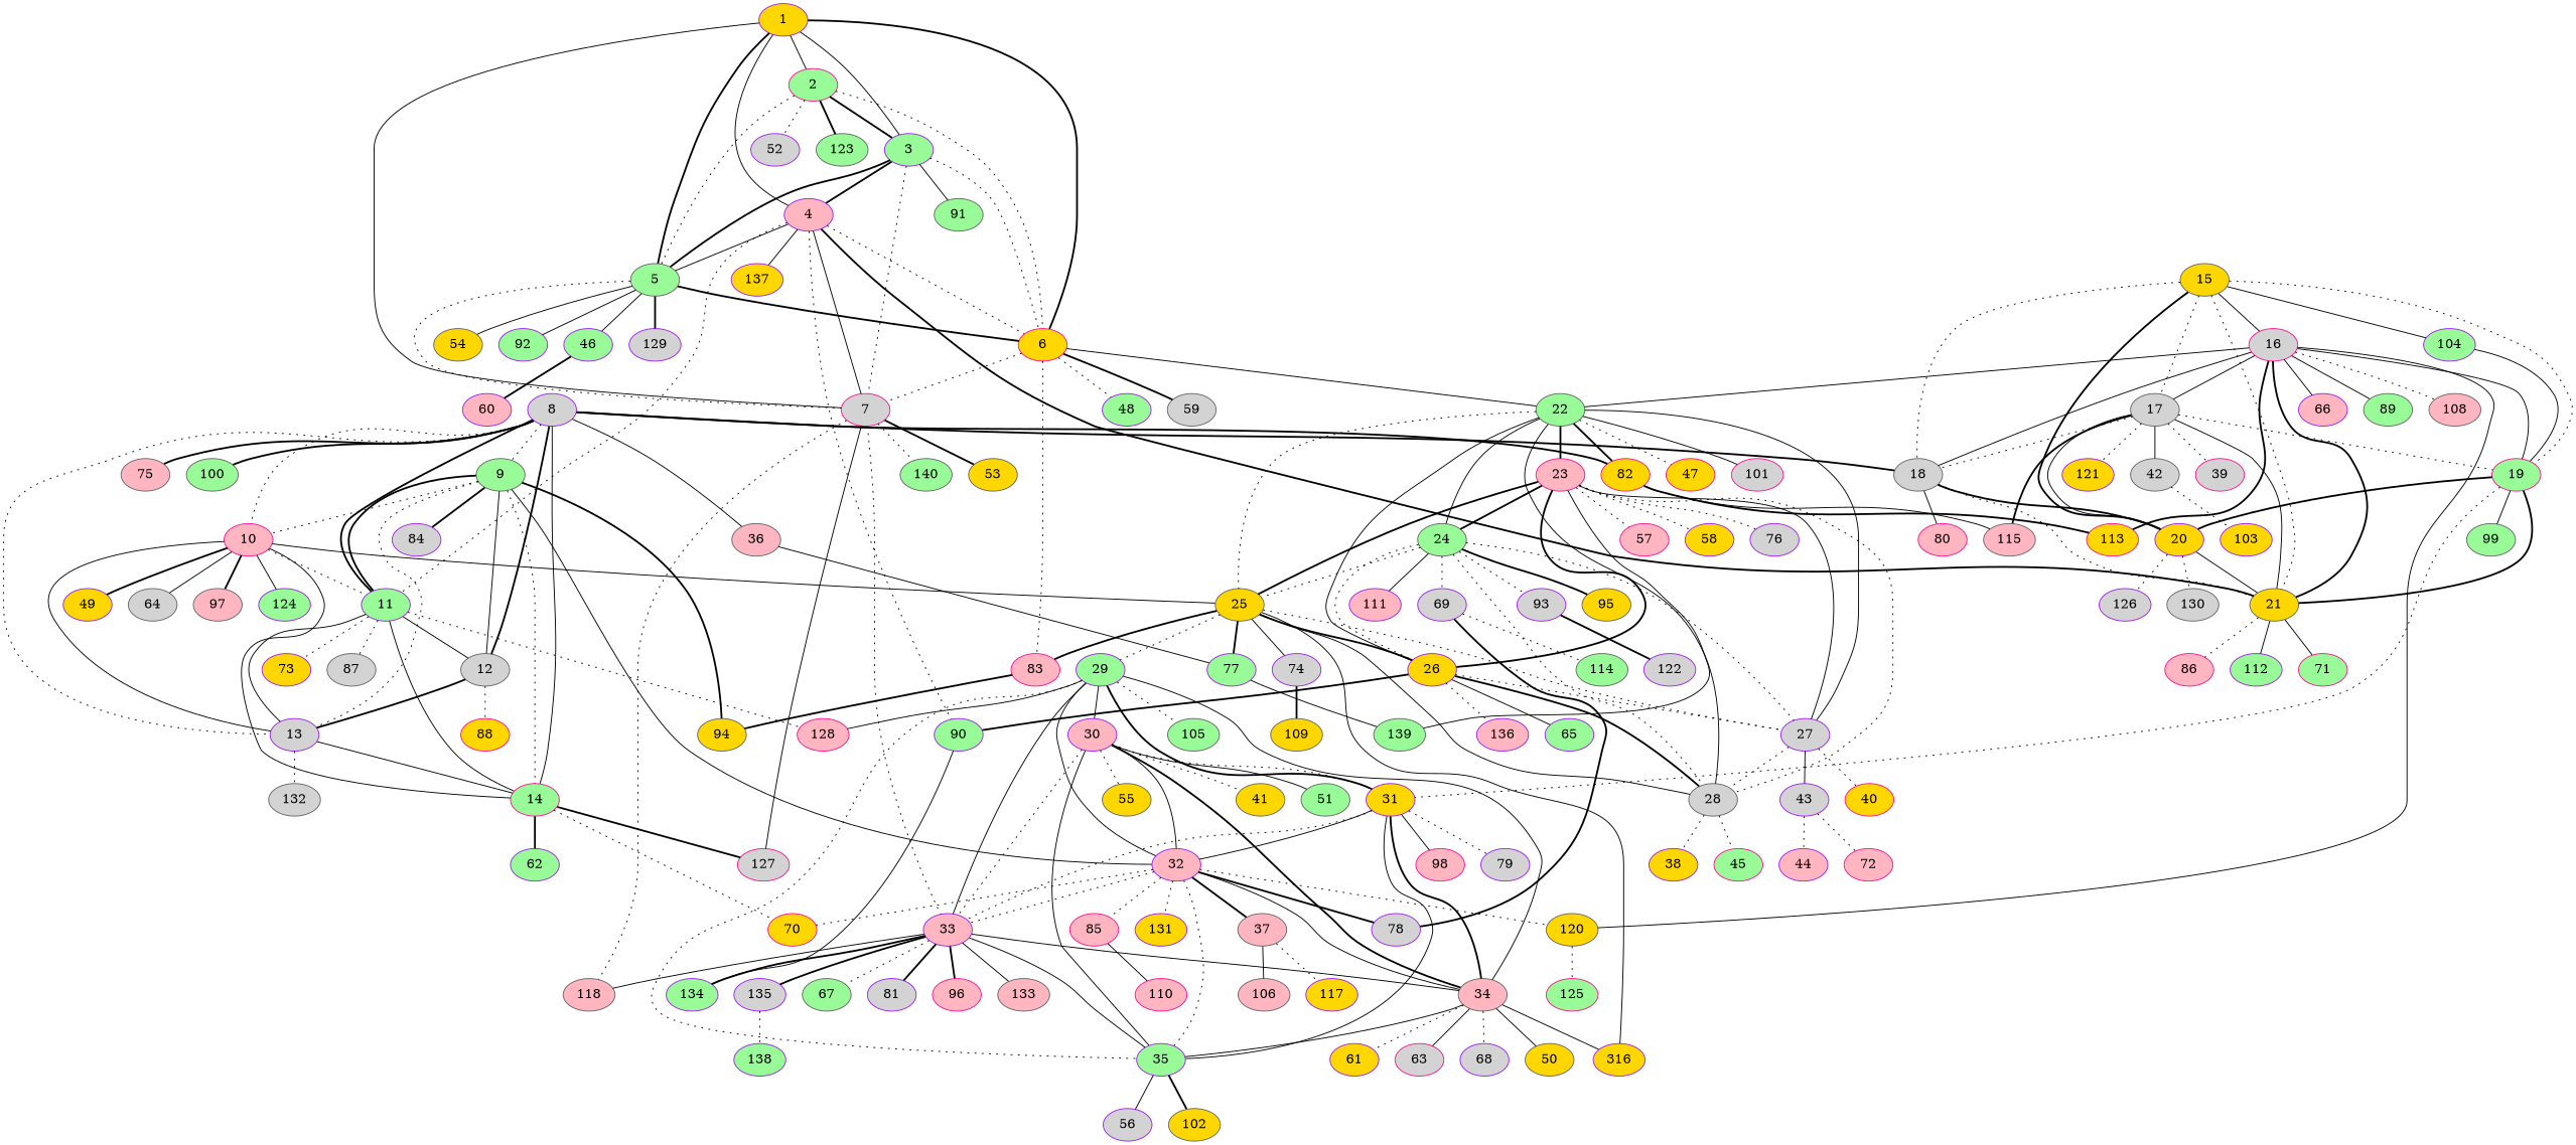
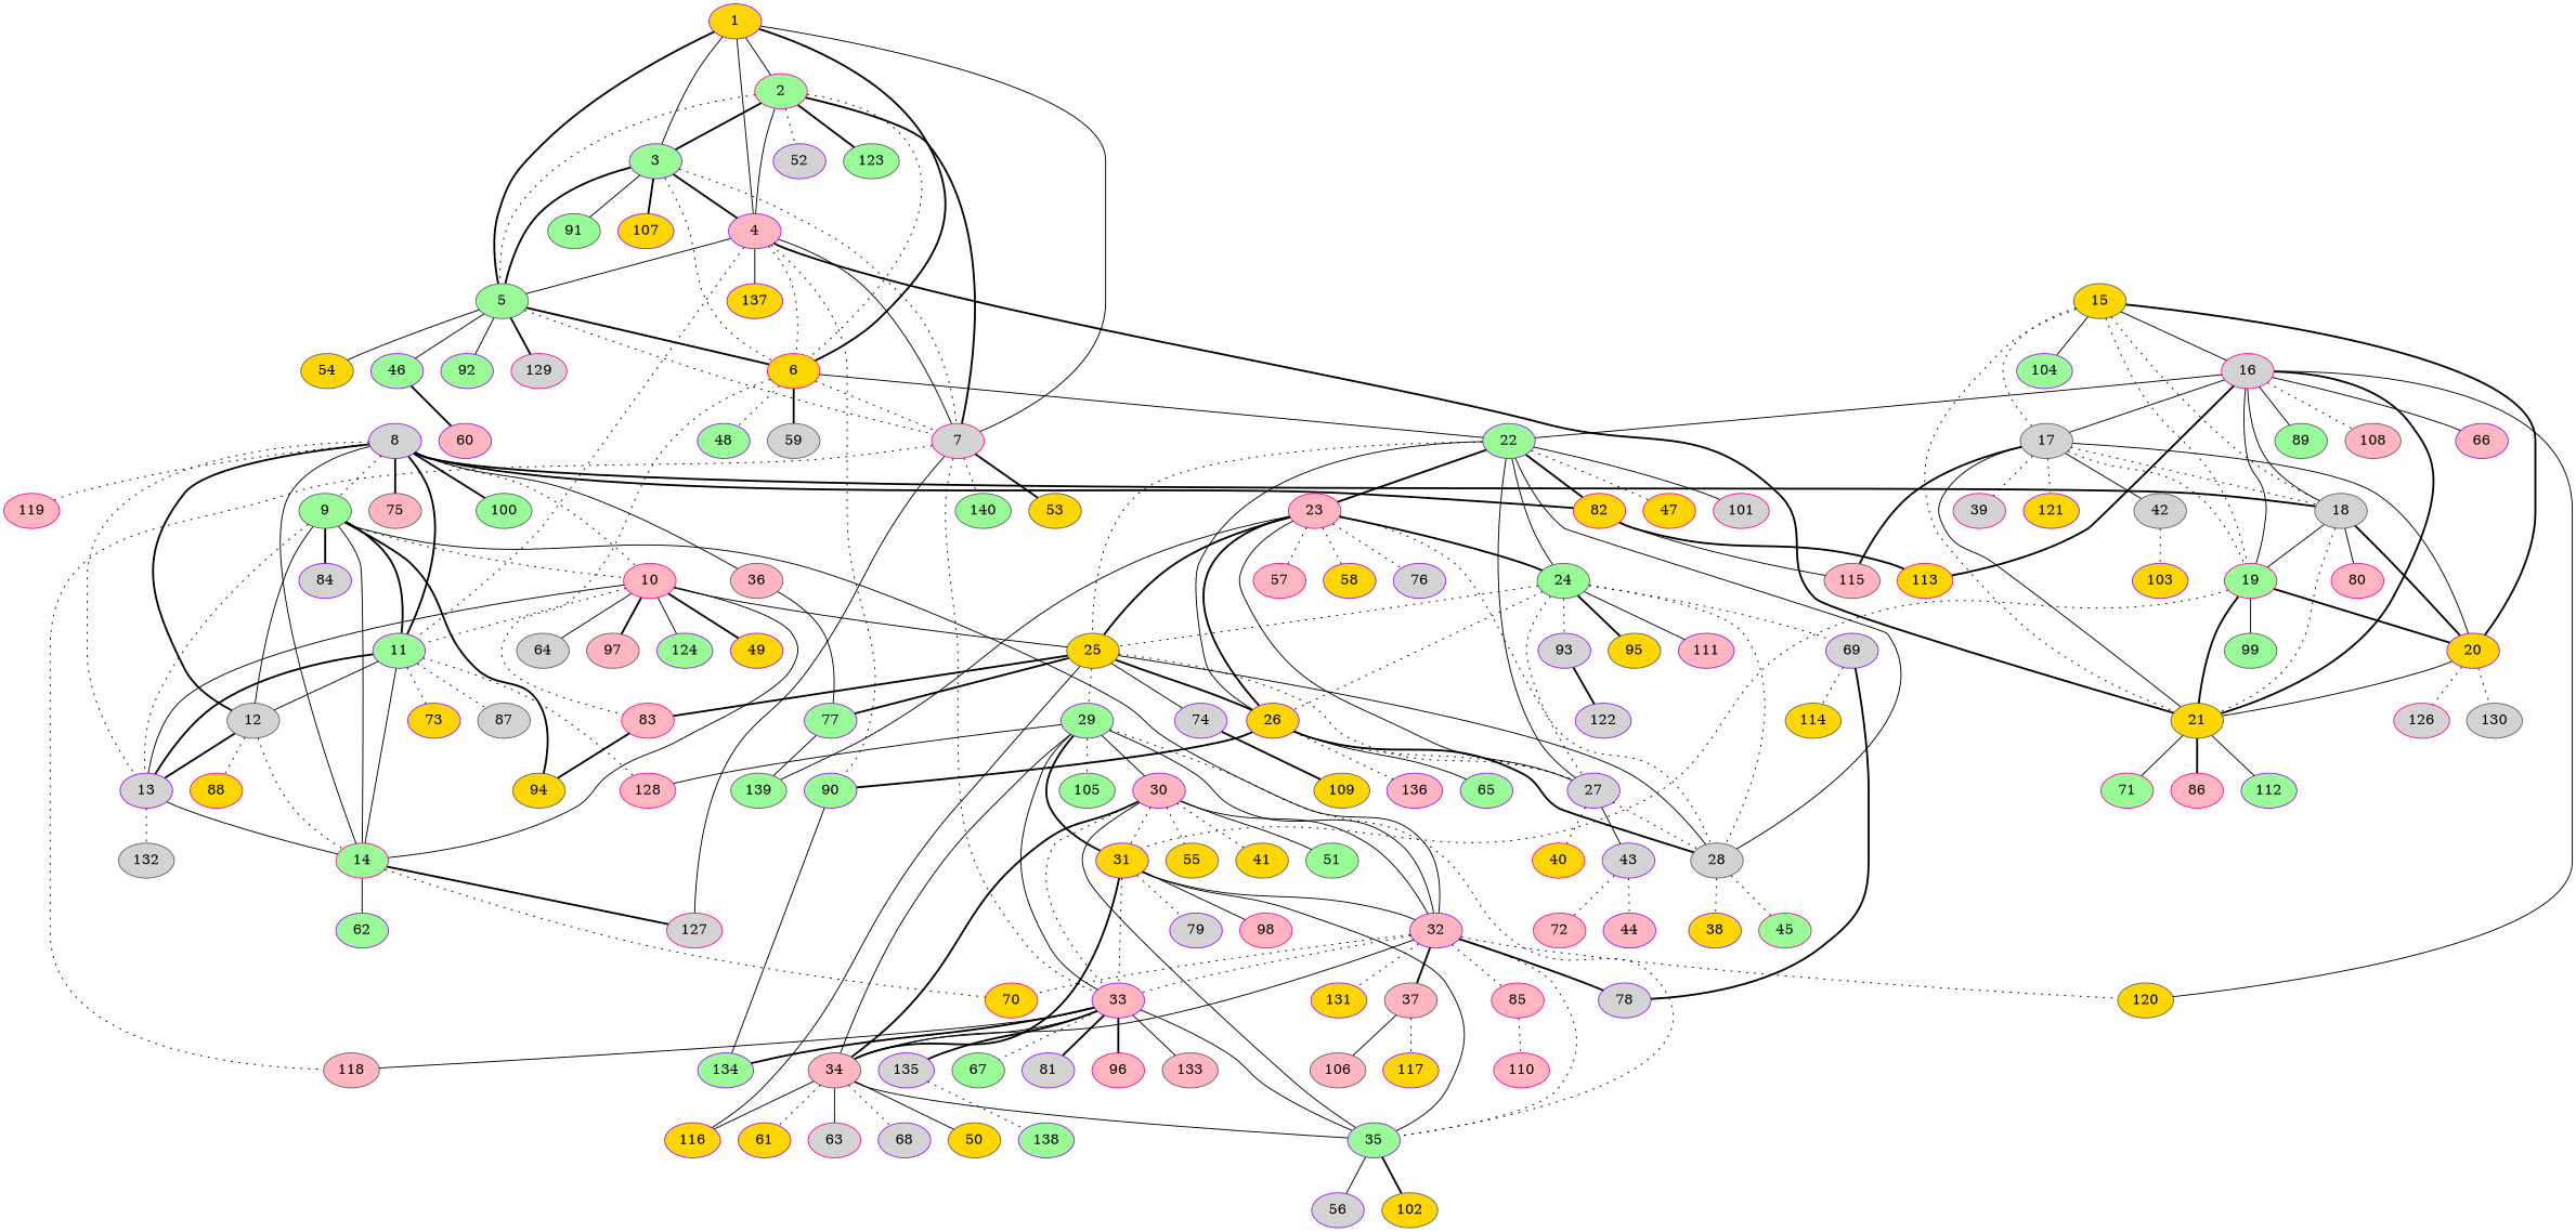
  graph {
    node [color=purple fillcolor=palegreen style=filled]
    edge [style=dotted]
    1 [fillcolor=gold]
    2 [color=deeppink]
    3
    4 [fillcolor=lightpink]
    5 [color=gray40]
    6 [color=deeppink fillcolor=gold]
    7 [color=deeppink fillcolor=lightgrey]
    52 [fillcolor=lightgrey]
    123 [color=gray40]
    91 [color=gray40]
+   107 [fillcolor=gold]
    11
    21 [color=gray40 fillcolor=gold]
    90
    137 [fillcolor=gold]
    46
    54 [color=gray40 fillcolor=gold]
    92
-   129 [fillcolor=lightgrey]
-   22 [color=gray40]
+   129 [color=deeppink fillcolor=lightgrey]
+   22
    48
    59 [color=gray40 fillcolor=lightgrey]
    83 [color=deeppink fillcolor=lightpink]
    33 [fillcolor=lightpink]
    53 [color=gray40 fillcolor=gold]
    118 [color=gray40 fillcolor=lightpink]
    127 [color=deeppink fillcolor=lightgrey]
    140 [color=gray40]
    12 [color=gray40 fillcolor=lightgrey]
    13 [fillcolor=lightgrey]
    14 [color=deeppink]
    73 [fillcolor=gold]
    87 [color=gray40 fillcolor=lightgrey]
    128 [color=deeppink fillcolor=lightpink]
    71 [color=deeppink]
    86 [color=deeppink fillcolor=lightpink]
    112
    134
    60 [fillcolor=lightpink]
    82 [color=deeppink fillcolor=gold]
    25 [color=gray40 fillcolor=gold]
    23 [color=deeppink fillcolor=lightpink]
    24 [color=gray40]
    26 [fillcolor=gold]
    27 [fillcolor=lightgrey]
    28 [color=gray40 fillcolor=lightgrey]
    47 [color=deeppink fillcolor=gold]
    101 [color=deeppink fillcolor=lightgrey]
    94 [color=gray40 fillcolor=gold]
    34 [color=gray40 fillcolor=lightpink]
    35
    67 [color=gray40]
    81 [fillcolor=lightgrey]
    96 [color=deeppink fillcolor=lightpink]
    133 [color=gray40 fillcolor=lightpink]
    135 [fillcolor=lightgrey]
    8 [fillcolor=lightgrey]
    9 [color=gray40]
    10 [color=deeppink fillcolor=lightpink]
    18 [color=gray40 fillcolor=lightgrey]
    36 [color=gray40 fillcolor=lightpink]
    75 [color=gray40 fillcolor=lightpink]
    100 [color=gray40]
+   119 [color=deeppink fillcolor=lightpink]
    32 [fillcolor=lightpink]
    84 [fillcolor=lightgrey]
    49 [fillcolor=gold]
    64 [color=gray40 fillcolor=lightgrey]
    97 [color=gray40 fillcolor=lightpink]
    124
    88 [color=deeppink fillcolor=gold]
    132 [color=gray40 fillcolor=lightgrey]
    62
    70 [color=deeppink fillcolor=gold]
    19 [color=deeppink]
    20 [fillcolor=gold]
    80 [color=deeppink fillcolor=lightpink]
    77
    113 [color=deeppink fillcolor=gold]
    115 [color=gray40 fillcolor=lightpink]
    120 [color=gray40 fillcolor=gold]
    37 [color=gray40 fillcolor=lightpink]
    78 [fillcolor=lightgrey]
    85 [color=deeppink fillcolor=lightpink]
    131 [fillcolor=gold]
    29
    74 [fillcolor=lightgrey]
-   116 [fillcolor=gold label=316]
+   116 [fillcolor=gold]
    15 [color=gray40 fillcolor=gold]
    16 [color=deeppink fillcolor=lightgrey]
    17 [color=gray40 fillcolor=lightgrey]
    104
    66 [fillcolor=lightpink]
    89 [color=gray40]
    108 [color=gray40 fillcolor=lightpink]
    39 [color=deeppink fillcolor=lightgrey]
    42 [color=gray40 fillcolor=lightgrey]
    121 [fillcolor=gold]
    31 [fillcolor=gold]
    99 [color=gray40]
-   126 [fillcolor=lightgrey]
+   126 [color=deeppink fillcolor=lightgrey]
    130 [color=gray40 fillcolor=lightgrey]
-   125 [color=deeppink]
    103 [fillcolor=gold]
    79 [fillcolor=lightgrey]
    98 [color=deeppink fillcolor=lightpink]
    57 [color=deeppink fillcolor=lightpink]
    58 [fillcolor=gold]
    76 [fillcolor=lightgrey]
    139 [color=gray40]
    69 [fillcolor=lightgrey]
    93 [fillcolor=lightgrey]
    95 [color=gray40 fillcolor=gold]
    111 [fillcolor=lightpink]
    65
    136 [fillcolor=lightpink]
    40 [color=deeppink fillcolor=gold]
    43 [fillcolor=lightgrey]
    38 [fillcolor=gold]
    45 [color=deeppink]
-   114 [color=gray40]
+   114 [color=gray40 fillcolor=gold]
    122 [fillcolor=lightgrey]
    30 [fillcolor=lightpink]
    105 [color=gray40]
    109 [color=gray40 fillcolor=gold]
    44 [fillcolor=lightpink]
    72 [color=deeppink fillcolor=lightpink]
    41 [color=gray40 fillcolor=gold]
    51 [color=gray40]
    55 [color=gray40 fillcolor=gold]
    50 [color=gray40 fillcolor=gold]
    61 [fillcolor=gold]
    63 [color=deeppink fillcolor=lightgrey]
    68 [fillcolor=lightgrey]
    56 [fillcolor=lightgrey]
    102 [color=gray40 fillcolor=gold]
    106 [color=gray40 fillcolor=lightpink]
    117 [fillcolor=gold]
    110 [color=deeppink fillcolor=lightpink]
    138
    1 -- 2 [style=solid]
    1 -- 3 [style=solid]
    1 -- 4 [style=solid]
    1 -- 5 [style=bold]
    1 -- 6 [style=bold]
    1 -- 7 [style=solid]
    2 -- 3 [style=bold]
+   2 -- 4 [style=solid]
    2 -- 5
    2 -- 6
+   2 -- 7 [style=bold]
    2 -- 52
    2 -- 123 [style=bold]
    3 -- 4 [style=bold]
    3 -- 5 [style=bold]
    3 -- 6
    3 -- 7
    3 -- 91 [style=solid]
+   3 -- 107 [style=bold]
    4 -- 5 [style=solid]
    4 -- 6
    4 -- 7 [style=solid]
    4 -- 11
    4 -- 21 [style=bold]
    4 -- 90
    4 -- 137 [style=solid]
    5 -- 6 [style=bold]
    5 -- 7
    5 -- 46 [style=solid]
    5 -- 54 [style=solid]
    5 -- 92 [style=solid]
    5 -- 129 [style=bold]
    6 -- 7
    6 -- 22 [style=solid]
    6 -- 48
    6 -- 59 [style=bold]
    6 -- 83
    7 -- 33
    7 -- 53 [style=bold]
    7 -- 118
    7 -- 127 [style=solid]
    7 -- 140
    11 -- 12 [style=solid]
-   11 -- 13 [style=solid]
+   11 -- 13 [style=bold]
    11 -- 14 [style=solid]
    11 -- 73
    11 -- 87
    11 -- 128
    21 -- 71 [style=solid]
-   21 -- 86
+   21 -- 86 [style=bold]
    21 -- 112 [style=solid]
    90 -- 134 [style=solid]
    46 -- 60 [style=bold]
    22 -- 82 [style=bold]
    22 -- 25
    22 -- 23 [style=bold]
    22 -- 24 [style=solid]
    22 -- 26 [style=solid]
    22 -- 27 [style=solid]
    22 -- 28 [style=solid]
    22 -- 47
    22 -- 101 [style=solid]
    83 -- 94 [style=bold]
    33 -- 118 [style=solid]
    33 -- 134 [style=bold]
    33 -- 34 [style=solid]
    33 -- 35 [style=solid]
    33 -- 67
    33 -- 81 [style=bold]
    33 -- 96 [style=bold]
    33 -- 133 [style=solid]
    33 -- 135 [style=bold]
    12 -- 13 [style=bold]
+   12 -- 14
    12 -- 88
    13 -- 14 [style=solid]
    13 -- 132
    14 -- 127 [style=bold]
-   14 -- 62 [style=bold]
+   14 -- 62 [style=solid]
    14 -- 70
    82 -- 113 [style=bold]
    82 -- 115 [style=solid]
    25 -- 83 [style=bold]
    25 -- 26 [style=bold]
    25 -- 27
    25 -- 28 [style=solid]
    25 -- 77 [style=bold]
    25 -- 29
    25 -- 74 [style=solid]
    25 -- 116 [style=solid]
    23 -- 25 [style=bold]
    23 -- 24 [style=bold]
    23 -- 26 [style=bold]
    23 -- 27 [style=solid]
    23 -- 28
    23 -- 57
    23 -- 58
    23 -- 76
    23 -- 139 [style=solid]
    24 -- 25
    24 -- 26
    24 -- 27
    24 -- 28
    24 -- 69
    24 -- 93
    24 -- 95 [style=bold]
    24 -- 111 [style=solid]
    26 -- 90 [style=bold]
    26 -- 27
    26 -- 28 [style=bold]
    26 -- 65 [style=solid]
    26 -- 136
    27 -- 28
    27 -- 40
    27 -- 43 [style=solid]
    28 -- 38
    28 -- 45
    34 -- 35 [style=solid]
    34 -- 116 [style=solid]
    34 -- 50 [style=solid]
    34 -- 61
    34 -- 63 [style=solid]
    34 -- 68
    35 -- 56 [style=solid]
    35 -- 102 [style=bold]
    135 -- 138
    8 -- 11 [style=bold]
    8 -- 12 [style=bold]
    8 -- 13
    8 -- 14 [style=solid]
    8 -- 82 [style=bold]
    8 -- 9
    8 -- 10
    8 -- 18 [style=bold]
    8 -- 36 [style=solid]
    8 -- 75 [style=bold]
    8 -- 100 [style=bold]
+   8 -- 119
    9 -- 11 [style=bold]
    9 -- 12 [style=solid]
    9 -- 13
-   9 -- 14
+   9 -- 14 [style=solid]
    9 -- 94 [style=bold]
    9 -- 10
    9 -- 32 [style=solid]
    9 -- 84 [style=bold]
    10 -- 11
    10 -- 13 [style=solid]
    10 -- 14 [style=solid]
    10 -- 25 [style=solid]
    10 -- 49 [style=bold]
    10 -- 64 [style=solid]
    10 -- 97 [style=bold]
    10 -- 124 [style=solid]
    18 -- 21
-   104 -- 19 [style=solid]
+   18 -- 19 [style=solid]
    18 -- 20 [style=bold]
    18 -- 80 [style=solid]
    36 -- 77 [style=solid]
    32 -- 33
    32 -- 34 [style=solid]
    32 -- 35
    32 -- 70
    32 -- 120
    32 -- 37 [style=bold]
    32 -- 78 [style=bold]
    32 -- 85
    32 -- 131
    19 -- 21 [style=bold]
    19 -- 20 [style=bold]
    19 -- 31
    19 -- 99 [style=solid]
    20 -- 21 [style=solid]
    20 -- 126
    20 -- 130
    77 -- 139 [style=solid]
-   120 -- 125
    37 -- 106 [style=solid]
    37 -- 117
-   85 -- 110 [style=solid]
+   85 -- 110
    29 -- 33 [style=solid]
    29 -- 128 [style=solid]
    29 -- 34 [style=solid]
    29 -- 35
    29 -- 32 [style=solid]
    29 -- 31 [style=bold]
    29 -- 30 [style=solid]
    29 -- 105
    74 -- 109 [style=bold]
    15 -- 21
    15 -- 18
    15 -- 19
    15 -- 20 [style=bold]
    15 -- 16 [style=solid]
    15 -- 17
    15 -- 104 [style=solid]
    16 -- 21 [style=bold]
    16 -- 22 [style=solid]
    16 -- 18 [style=solid]
    16 -- 19 [style=solid]
    16 -- 113 [style=bold]
    16 -- 120 [style=solid]
    16 -- 17 [style=solid]
    16 -- 66 [style=solid]
    16 -- 89 [style=solid]
    16 -- 108
    17 -- 21 [style=solid]
    17 -- 18
    17 -- 19
    17 -- 20 [style=solid]
    17 -- 115 [style=bold]
    17 -- 39
    17 -- 42 [style=solid]
    17 -- 121
    42 -- 103
    31 -- 33
    31 -- 34 [style=bold]
    31 -- 35 [style=solid]
    31 -- 32 [style=solid]
    31 -- 79
    31 -- 98 [style=solid]
    69 -- 78 [style=bold]
    69 -- 114
    93 -- 122 [style=bold]
    43 -- 44
    43 -- 72
    30 -- 33
    30 -- 34 [style=bold]
    30 -- 35 [style=solid]
    30 -- 32 [style=solid]
    30 -- 31
    30 -- 41
    30 -- 51 [style=solid]
    30 -- 55
  }
